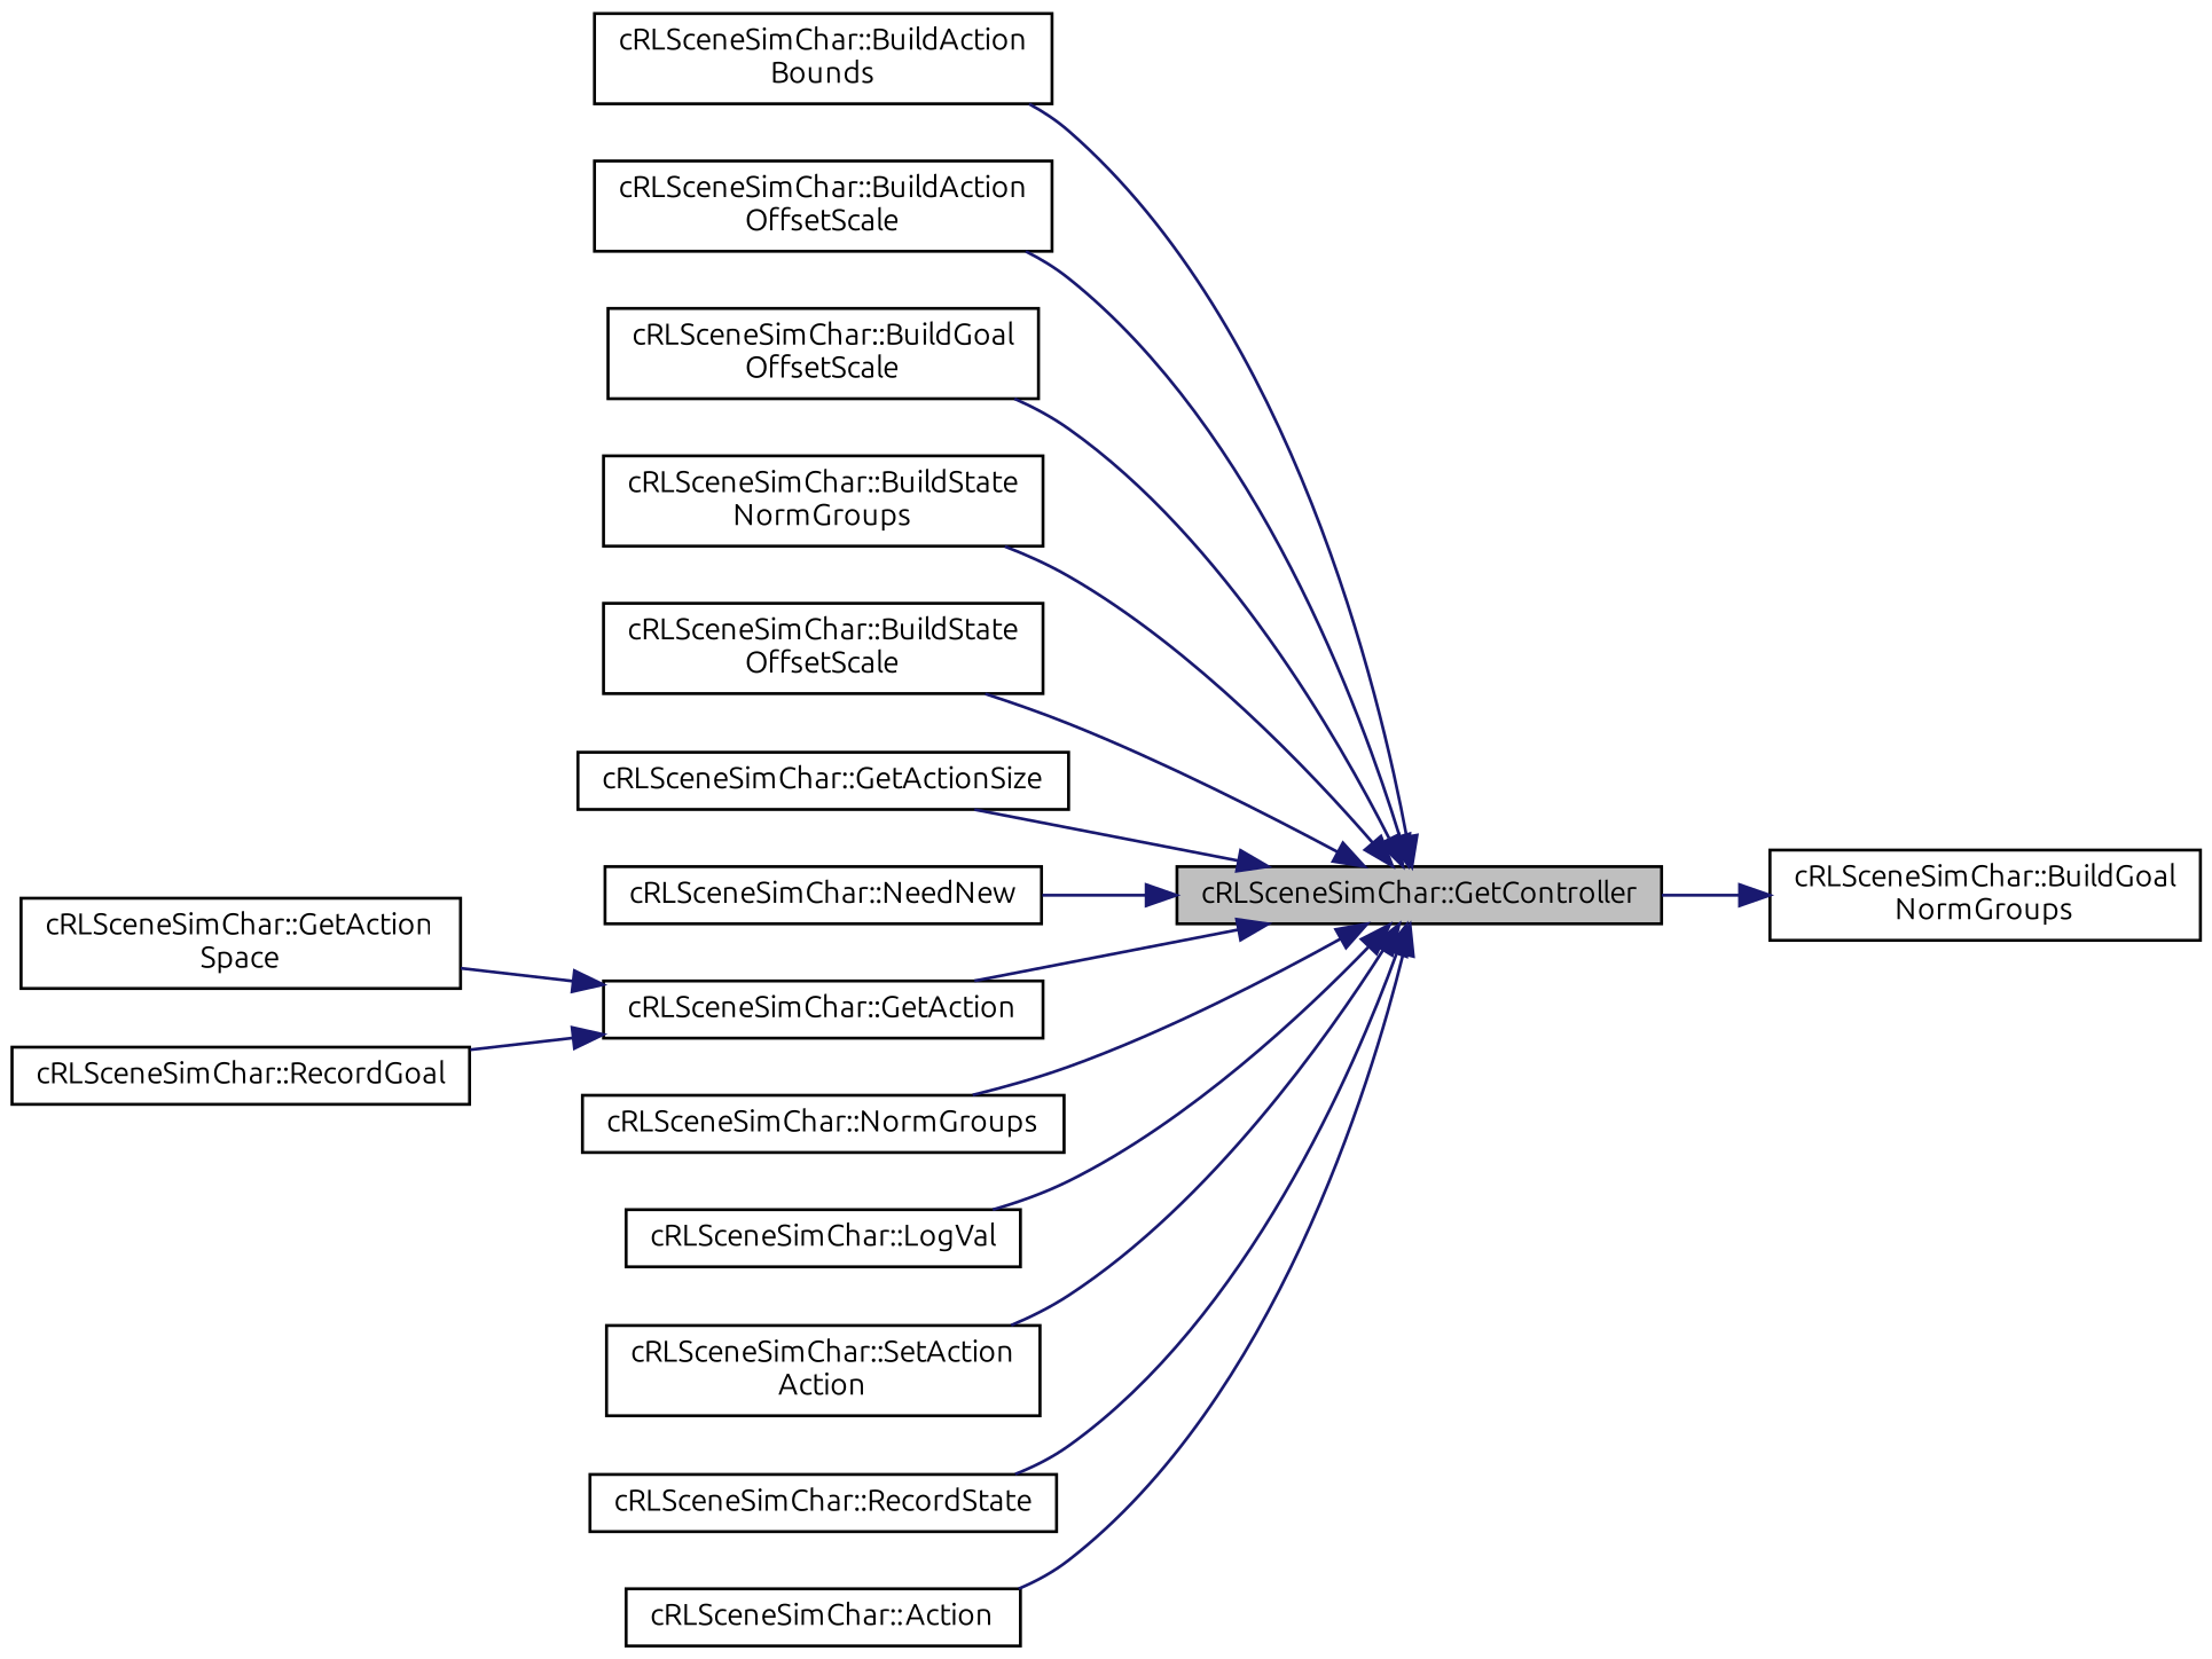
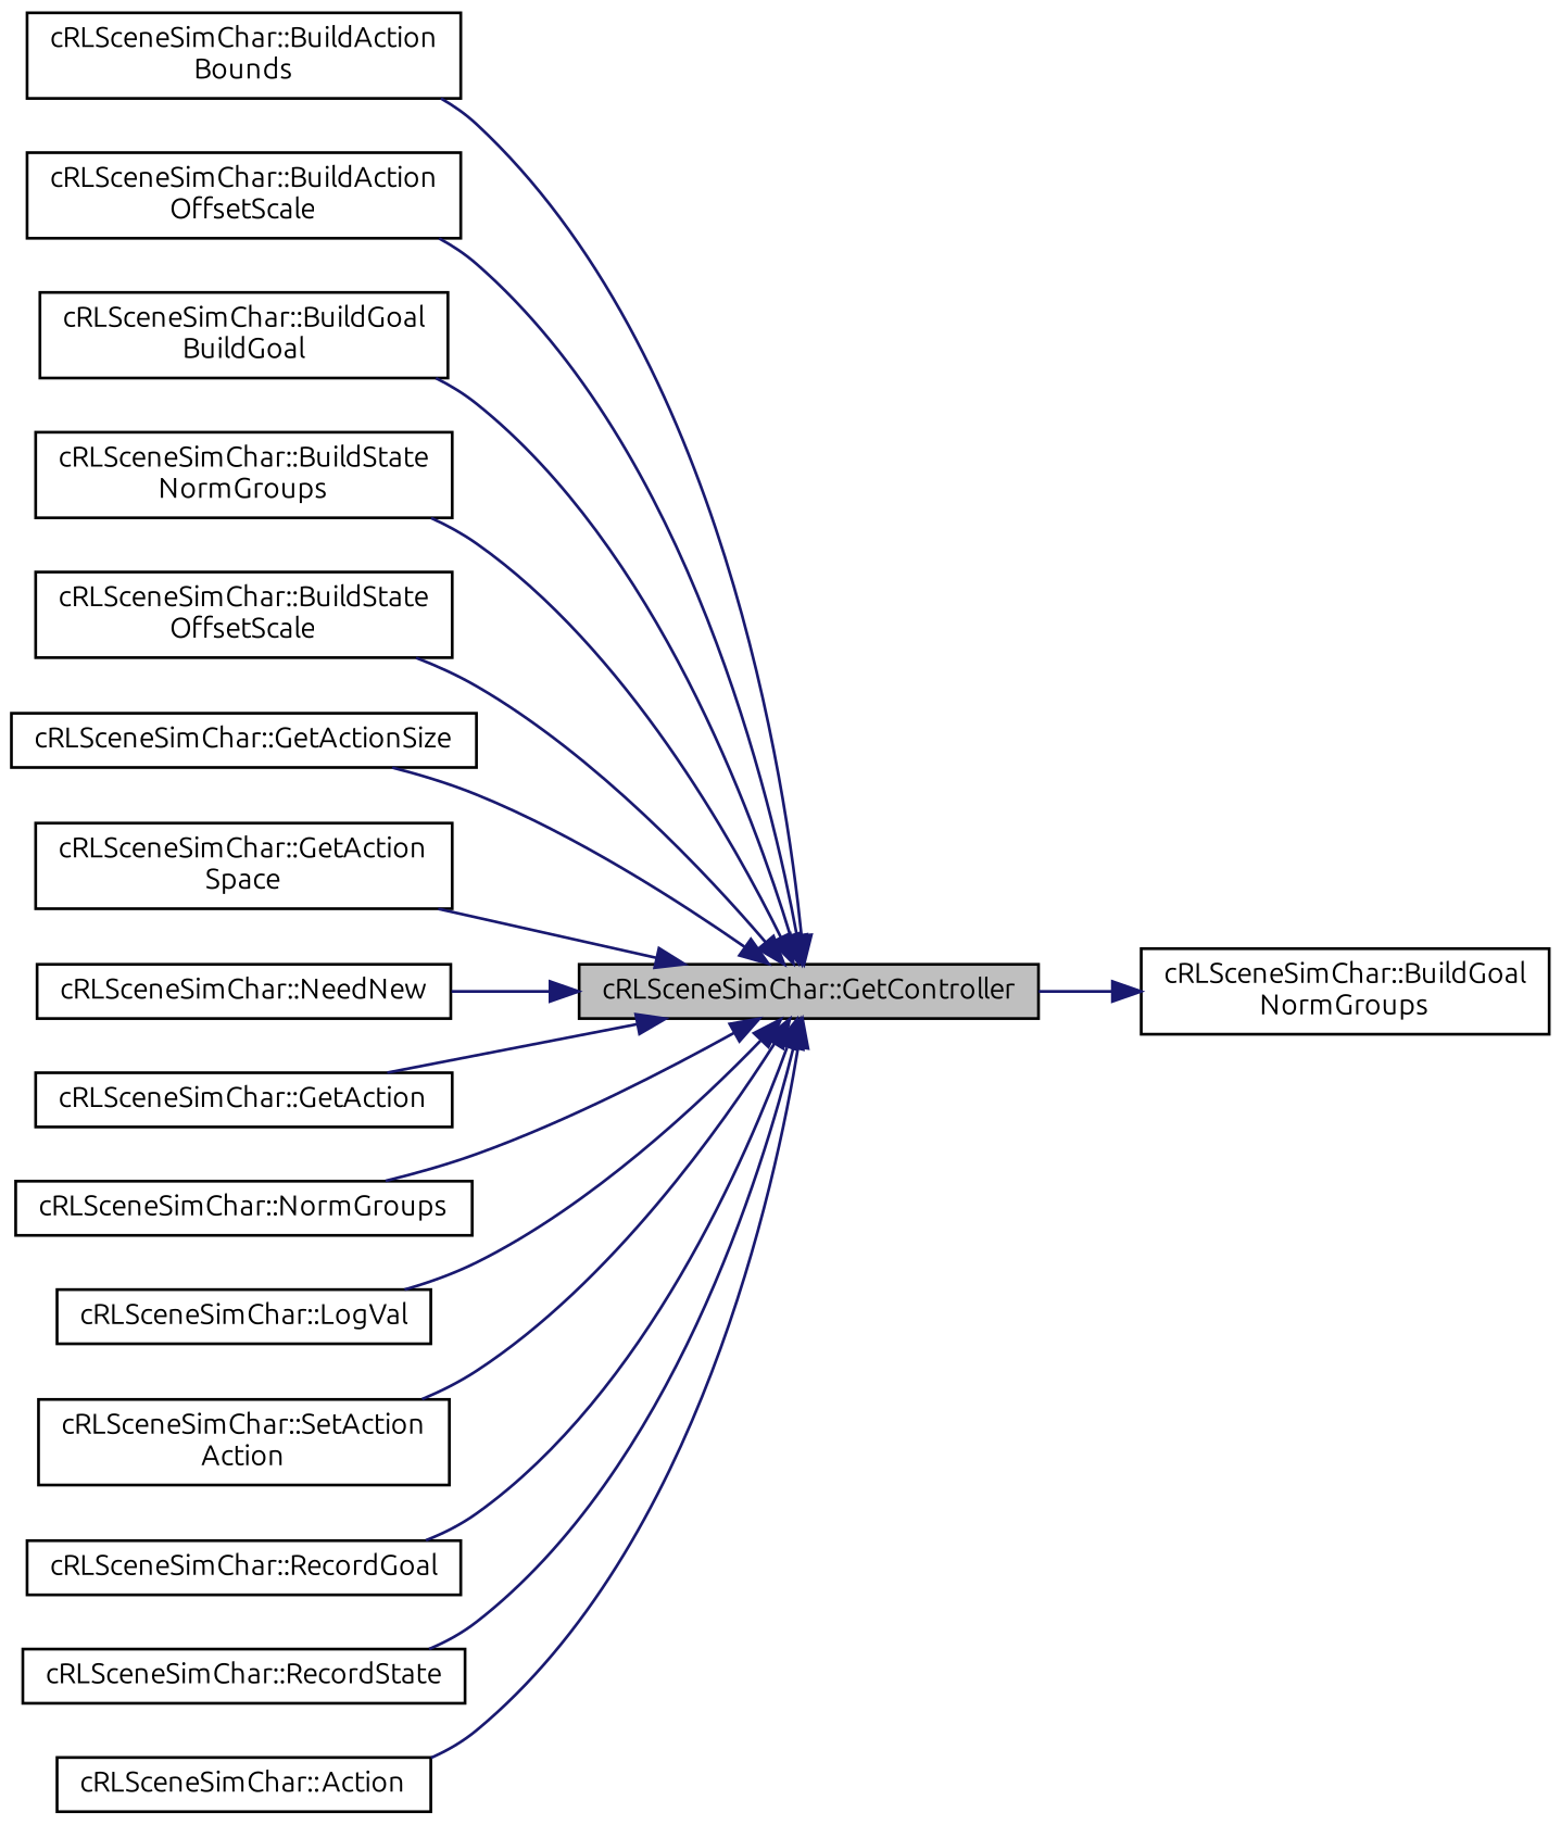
  digraph {
    fontname=Ubuntu
    rankdir=RL
    node [color=black fillcolor=white fontname=Ubuntu fontsize=10 shape=record style=filled]
    edge [color=midnightblue dir=back fontname=Ubuntu fontsize=10 labelfontname=Helvetica labelfontsize=10 style=solid]
    n1 [fillcolor=grey75 fontcolor=black height=0.2 label="cRLSceneSimChar::GetController" width=0.4]
    n2 [height=0.2 label="cRLSceneSimChar::BuildAction\lBounds" width=0.4]
    n3 [height=0.2 label="cRLSceneSimChar::BuildAction\lOffsetScale" width=0.4]
-   n4 [height=0.2 label="cRLSceneSimChar::BuildGoal\lOffsetScale" width=0.4]
+   n4 [height=0.2 label="cRLSceneSimChar::BuildGoal\lBuildGoal" width=0.4]
    n5 [height=0.2 label="cRLSceneSimChar::BuildState\lNormGroups" width=0.4]
    n6 [height=0.2 label="cRLSceneSimChar::BuildState\lOffsetScale" width=0.4]
    n7 [height=0.2 label="cRLSceneSimChar::GetActionSize" width=0.4]
    n8 [height=0.2 label="cRLSceneSimChar::GetAction\lSpace" width=0.4]
    n9 [height=0.2 label="cRLSceneSimChar::NeedNew" width=0.4]
    n10 [height=0.2 label="cRLSceneSimChar::GetAction" width=0.4]
    n11 [height=0.2 label="cRLSceneSimChar::NormGroups" width=0.4]
    n12 [height=0.2 label="cRLSceneSimChar::LogVal" width=0.4]
    n13 [height=0.2 label="cRLSceneSimChar::SetAction\lAction" width=0.4]
    n14 [height=0.2 label="cRLSceneSimChar::RecordGoal" width=0.4]
    n15 [height=0.2 label="cRLSceneSimChar::RecordState" width=0.4]
    n16 [height=0.2 label="cRLSceneSimChar::Action" width=0.4]
    n17 [height=0.2 label="cRLSceneSimChar::BuildGoal\lNormGroups" width=0.4]
    n1 -> n2
    n1 -> n3
    n1 -> n4
    n1 -> n5
    n1 -> n6
    n1 -> n7
-   n10 -> n8
+   n1 -> n8
    n1 -> n9
    n1 -> n10
    n1 -> n11
    n1 -> n12
    n1 -> n13
-   n10 -> n14
+   n1 -> n14
    n1 -> n15
    n1 -> n16
    n17 -> n1
  }
